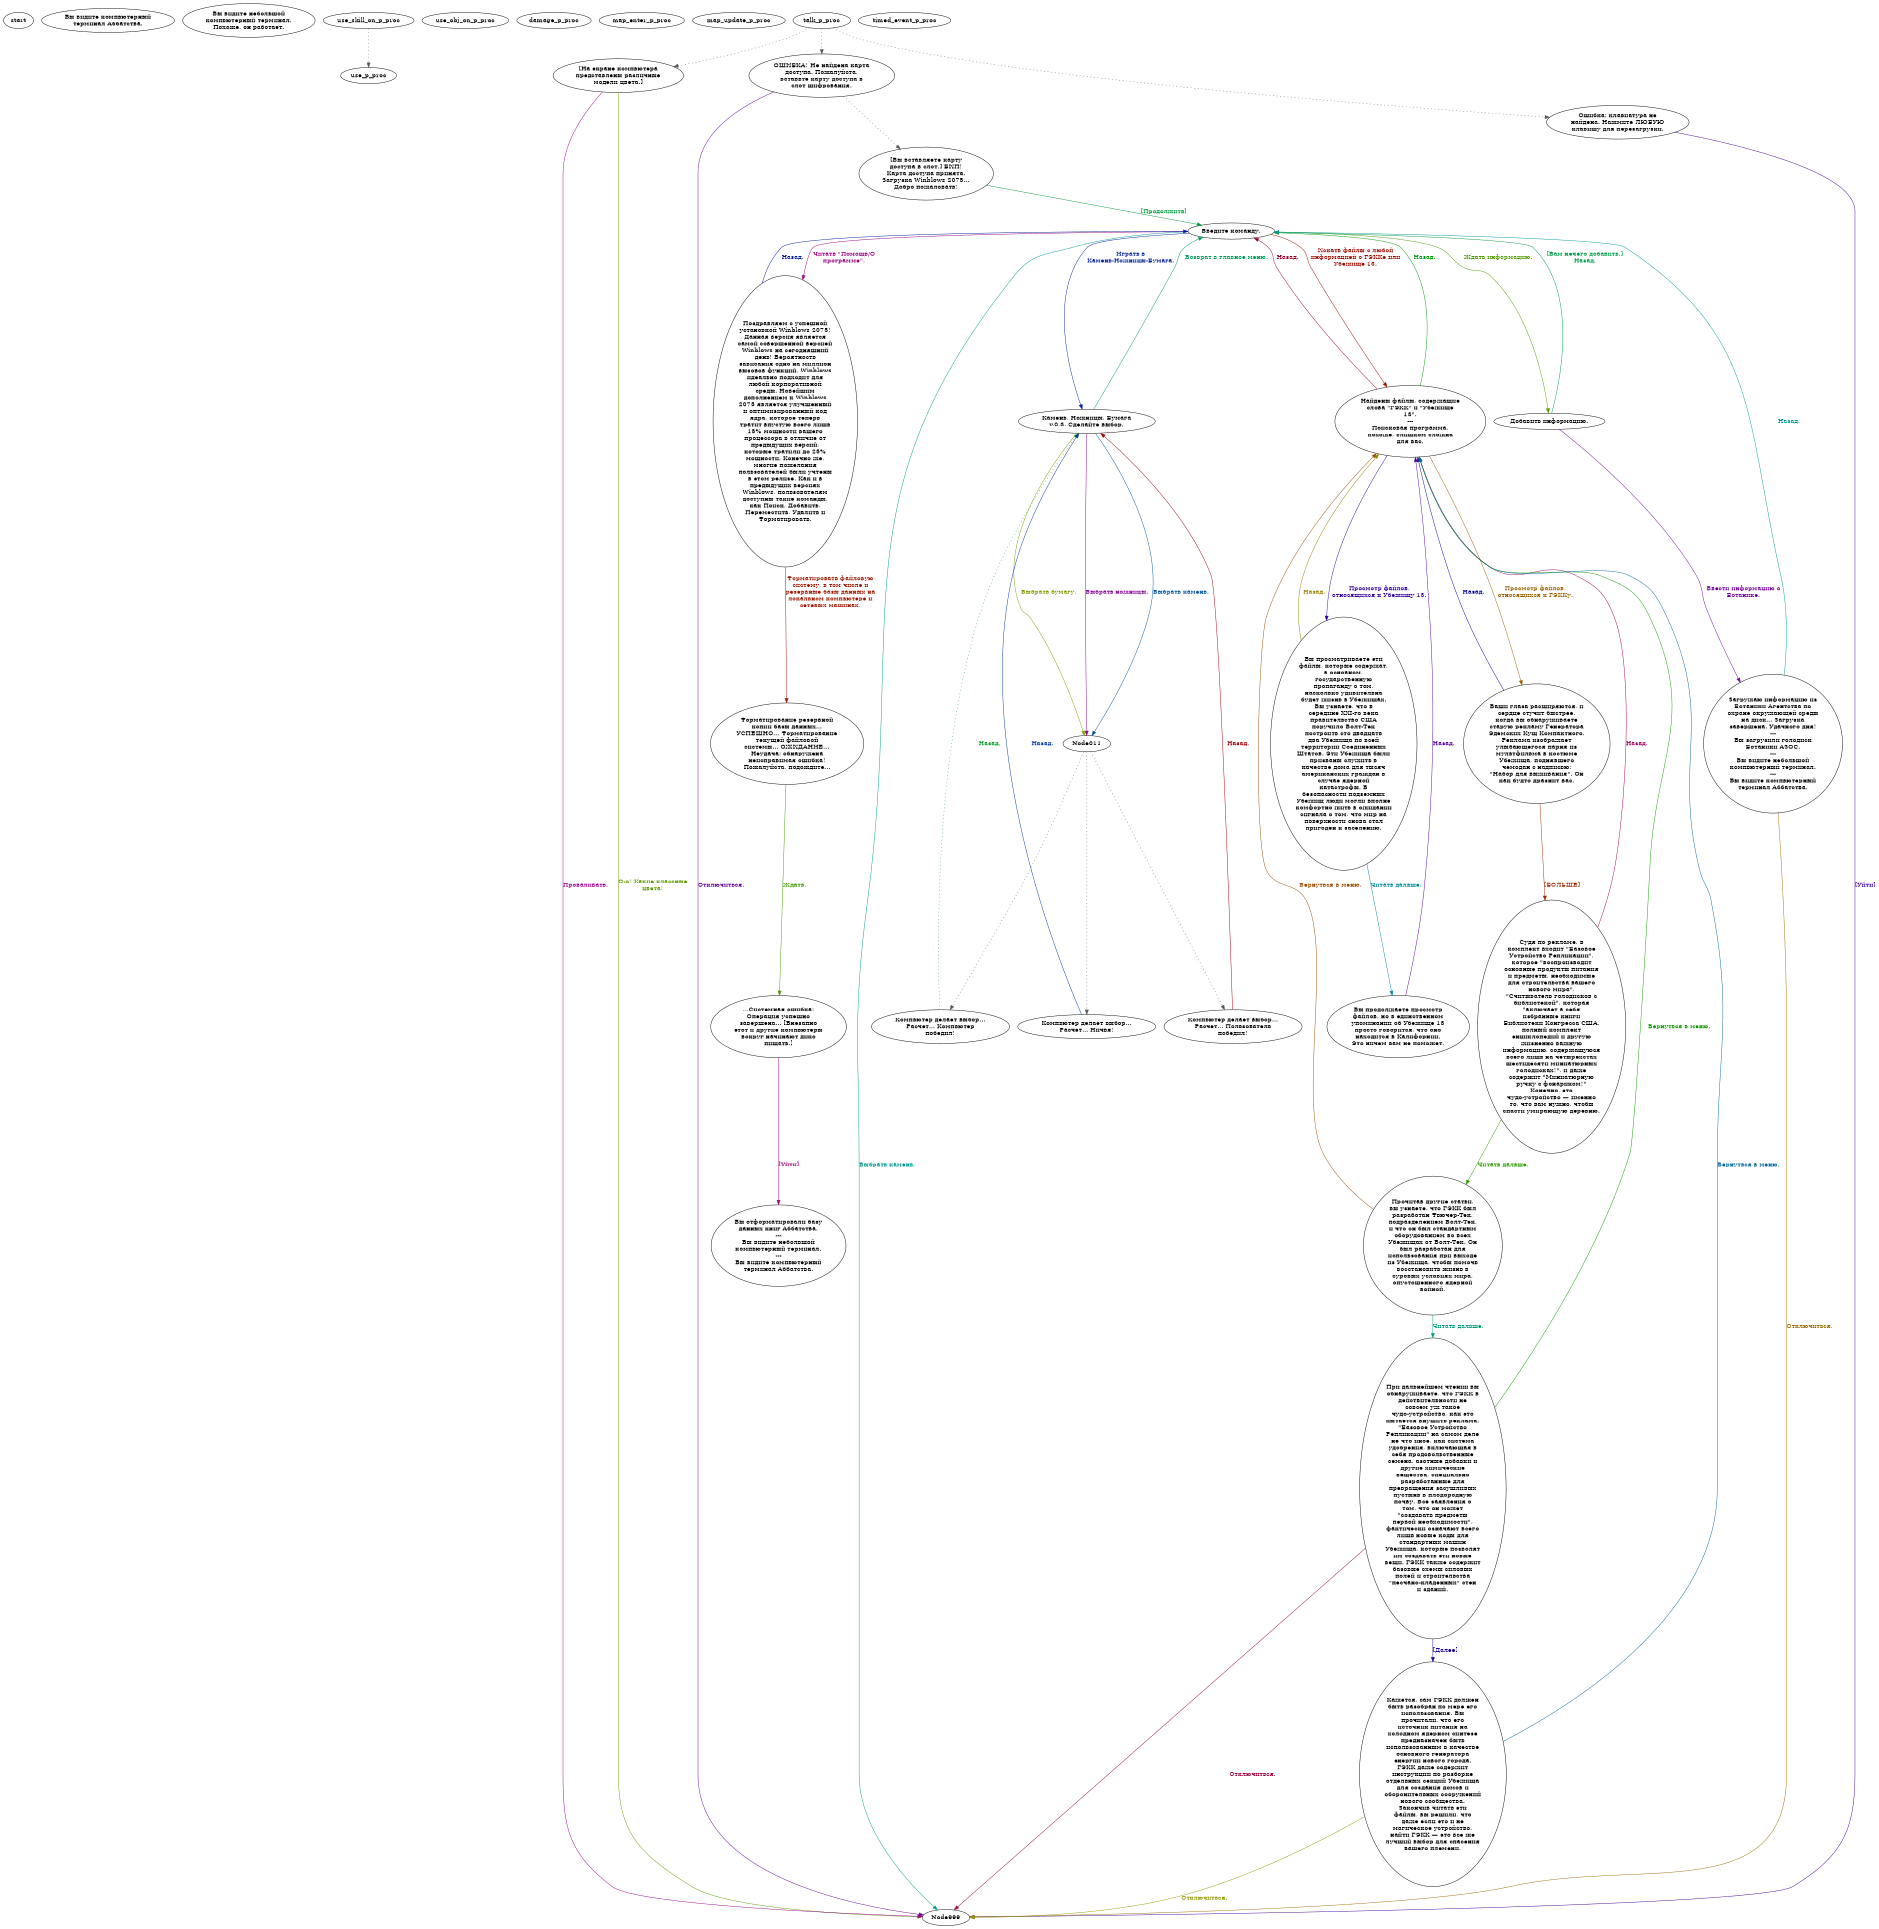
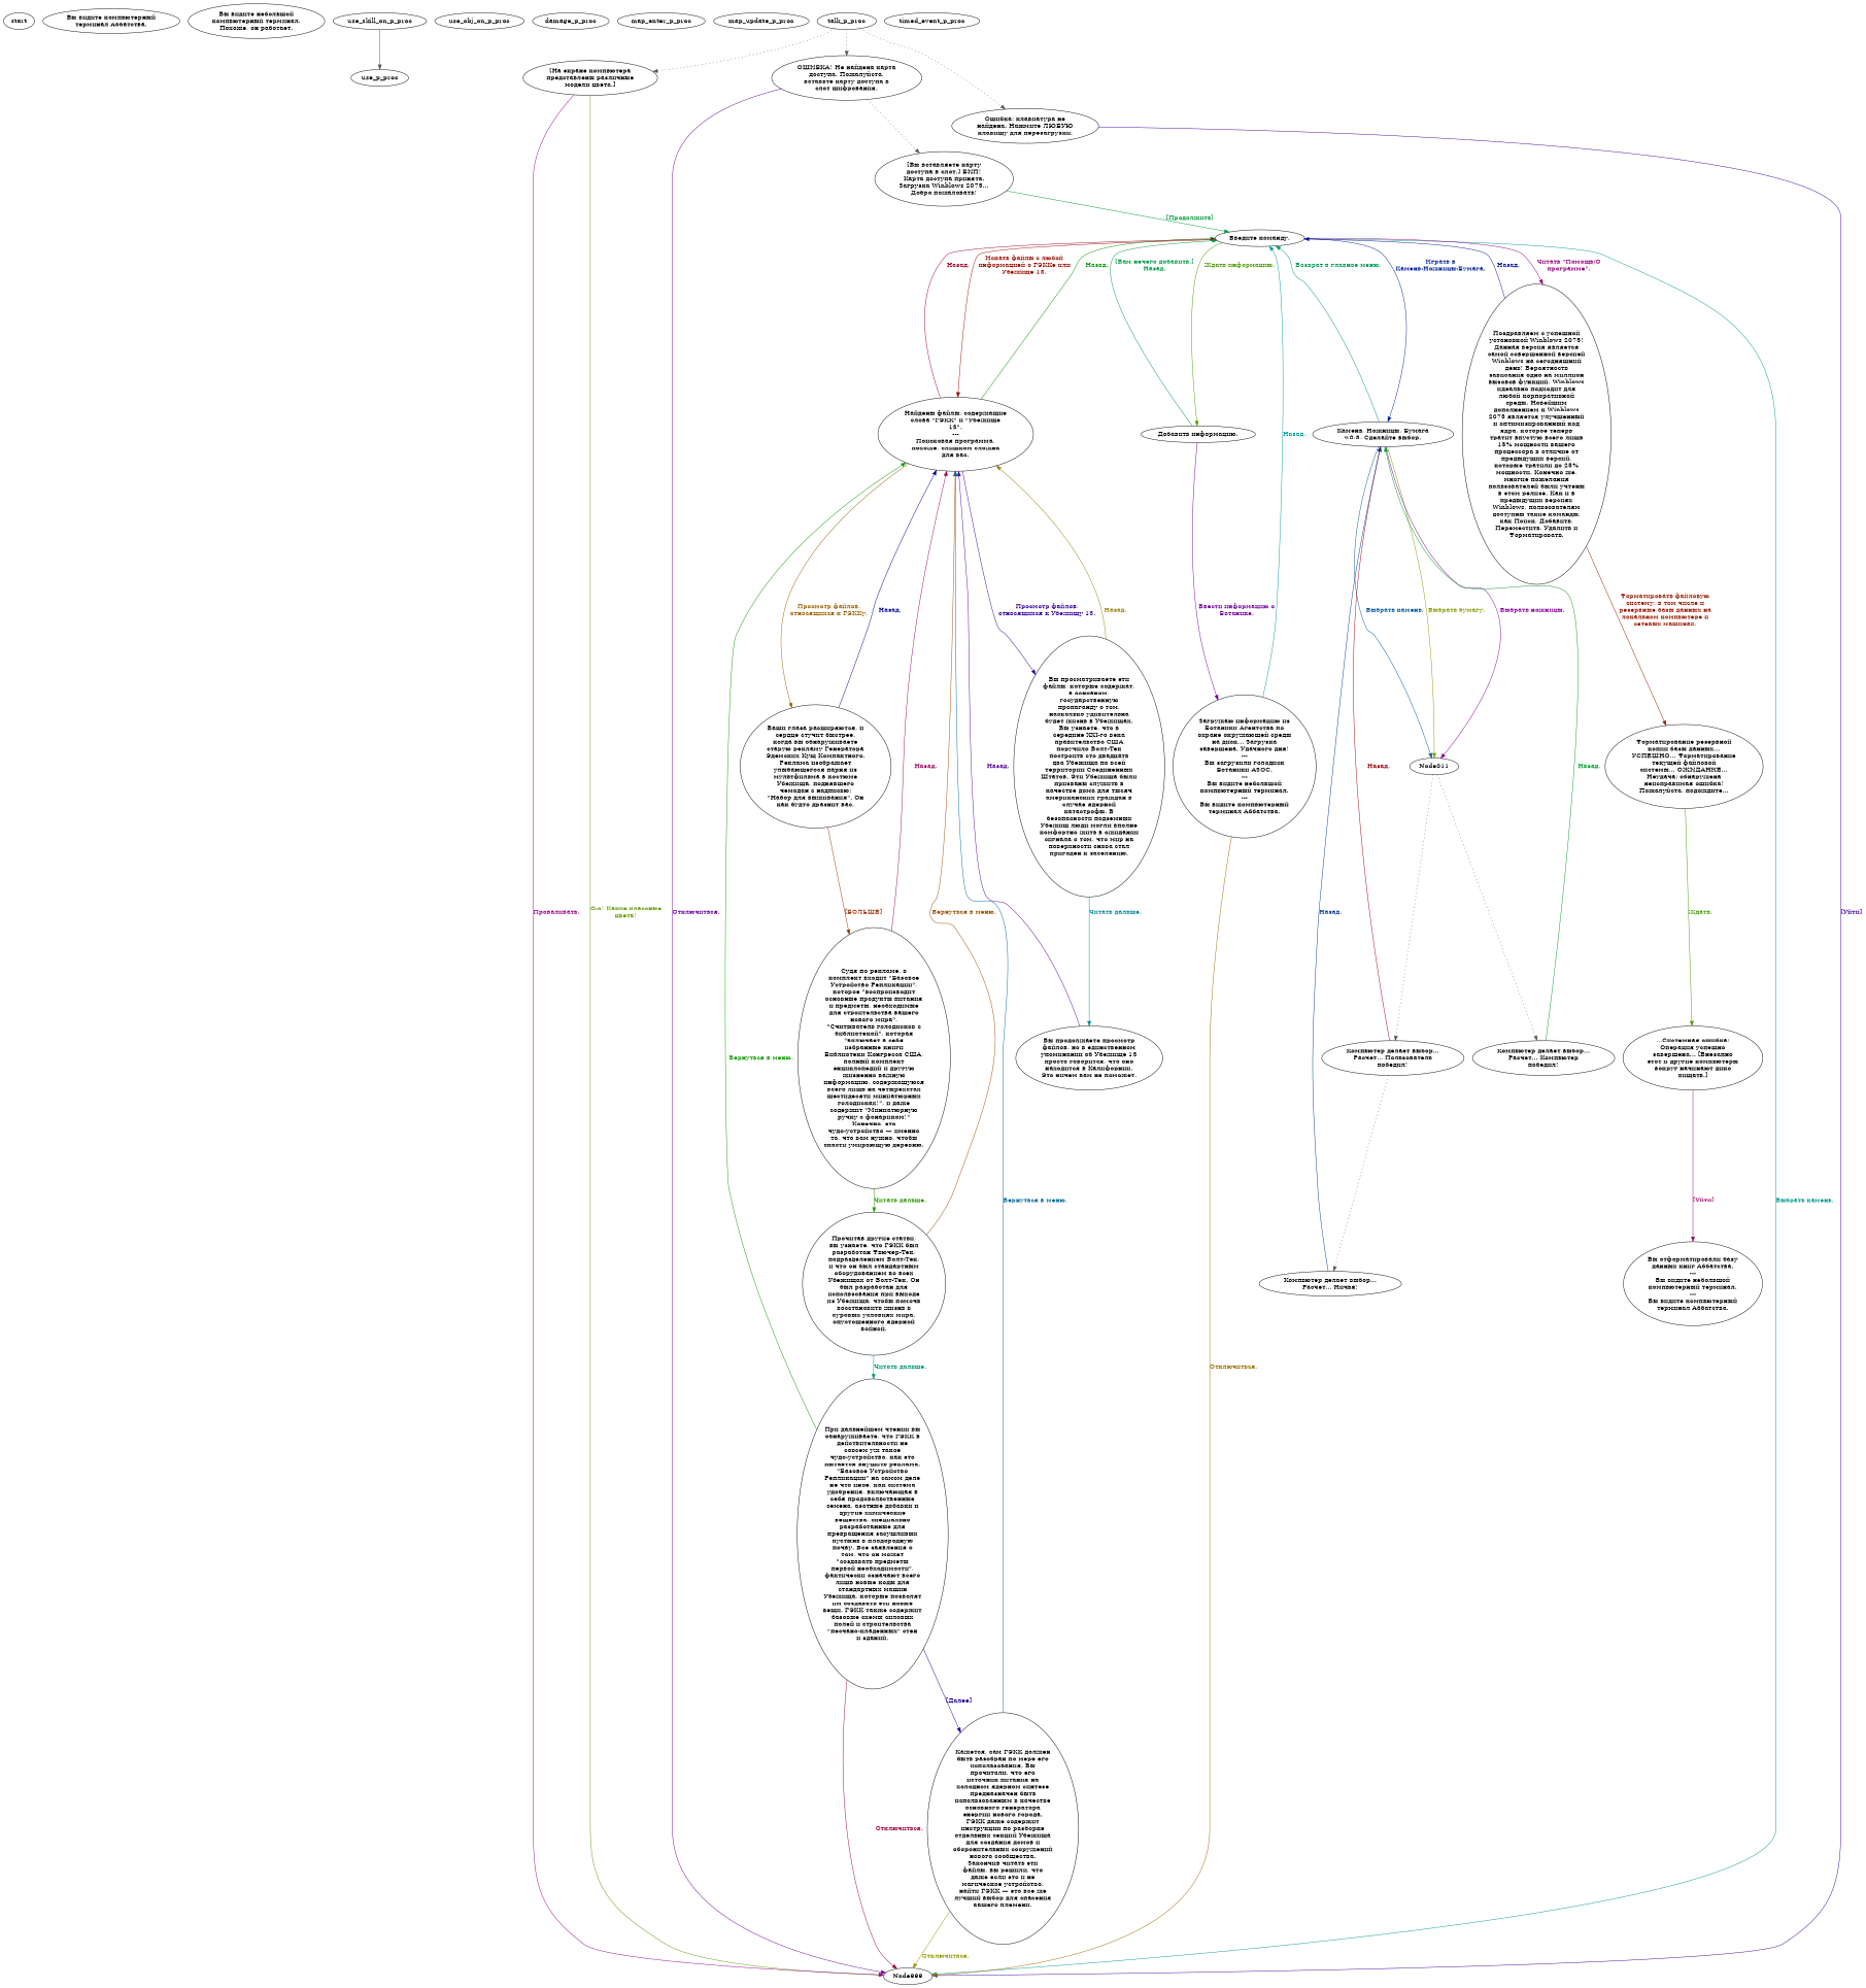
  digraph {
    node [color="#000000" fillcolor="#FFFFFF" style=filled]
    edge [color="#555555"]
    start
    n2 [label="Вы видите компьютерный\nтерминал Аббатства."]
    n3 [label="Вы видите небольшой\nкомпьютерный терминал.\nПохоже, он работает."]
    use_skill_on_p_proc
    use_p_proc
    use_obj_on_p_proc
    damage_p_proc
    map_enter_p_proc
    map_update_p_proc
    n10 [label="[На экране компьютера\nпредставлены различные\nмодели цвета.]"]
    talk_p_proc
    n12 [label="ОШИБКА! Не найдена карта\nдоступа. Пожалуйста,\nвставьте карту доступа в\nслот шифрования."]
    n13 [label="Ошибка: клавиатура не\nнайдена. Нажмите ЛЮБУЮ\nклавишу для перезагрузки."]
    Node999
    n15 [label="[Вы вставляете карту\nдоступа в слот.] БИП!\nКарта доступа принята.\nЗагрузка Winblows 2075...\nДобро пожаловать!"]
    n16 [label="Введите команду."]
    n17 [label="Найдены файлы, содержащие\nслова \"ГЭКК\" и \"Убежище\n13\".\n---\nПоисковая программа,\nпохоже, слишком сложна\nдля вас."]
    n18 [label="Камень, Ножницы, Бумага\nv.0.3. Сделайте выбор."]
    n19 [label="Добавить информацию."]
    n20 [label="Поздравляем с успешной\nустановкой Winblows 2075!\nДанная версия является\nсамой совершенной версией\nWinblows на сегодняшний\nдень! Вероятность\nзависания одно на миллион\nвызовов функций, Winblows\nидеально подходит для\nлюбой корпоративной\nсреды. Новейшим\nдополнением к Winblows\n2075 является улучшенный\nи оптимизированный код\nядра, которое теперь\nтратит впустую всего лишь\n15% мощности вашего\nпроцессора в отличие от\nпредыдущих версий,\nкоторые тратили до 25%\nмощности. Конечно же,\nмногие пожелания\nпользователей были учтены\nв этом релизе. Как и в\nпредыдущих версиях\nWinblows, пользователям\nдоступны такие команды,\nкак Поиск, Добавить,\nПереместить, Удалить и\nФорматировать."]
    n21 [label="Ваши глаза расширяются, и\nсердце стучит быстрее,\nкогда вы обнаруживаете\nстарую рекламу Генератора\nЭдемских Кущ Компактного.\nРеклама изображает\nулыбающегося парня из\nмультфильма в костюме\nУбежища, поднявшего\nчемодан с надписью:\n\"Набор для выживания\". Он\nкак будто дразнит вас."]
    n22 [label="Вы просматриваете эти\nфайлы, которые содержат,\nв основном,\nгосударственную\nпропаганду о том,\nнасколько удивительна\nбудет жизнь в Убежищах.\nВы узнаете, что в\nсередине XXI-го века\nправительство США\nпоручило Волт-Тек\nпостроить сто двадцать\nдва Убежища по всей\nтерритории Соединенных\nШтатов. Эти Убежища были\nпризваны служить в\nкачестве дома для тысяч\nамериканских граждан в\nслучае ядерной\nкатастрофы. В\nбезопасности подземных\nУбежищ люди могли вполне\nкомфортно жить в ожидании\nсигнала о том, что мир на\nповерхности снова стал\nпригоден к заселению."]
    Node011
    n24 [label="Загружаю информацию из\nБотаники Агентства по\nохране окружающей среды\nна диск... Загрузка\nзавершена. Удачного дня!\n---\nВы загрузили голодиск\nБотаники АЗОС.\n---\nВы видите небольшой\nкомпьютерный терминал.\n---\nВы видите компьютерный\nтерминал Аббатства."]
    n25 [label="Форматирование резервной\nкопии базы данных...\nУСПЕШНО... Форматирование\nтекущей файловой\nсистемы... ОЖИДАНИЕ...\nНеудача: обнаружена\nнеисправимая ошибка!\nПожалуйста, подождите..."]
    n26 [label="Судя по рекламе, в\nкомплект входит \"Базовое\nУстройство Репликации\",\nкоторое \"воспроизводит\nосновные продукты питания\nи предметы, необходимые\nдля строительства вашего\nнового мира\",\n\"Считыватель голодисков с\nбиблиотекой\", которая\n\"включает в себя\nизбранные книги\nБиблиотеки Конгресса США,\nполный комплект\nэнциклопедий и другую\nжизненно важную\nинформацию, содержащуюся\nвсего лишь на четырехстах\nшестидесяти миниатюрных\nголодисках!\", и даже\nсодержит \"Миниатюрную\nручку с фонариком!\"\nКонечно, это\nчудо-устройство — именно\nто, что вам нужно, чтобы\nспасти умирающую деревню."]
    n27 [label="Вы продолжаете просмотр\nфайлов, но в единственном\nупоминании об Убежище 13\nпросто говорится, что оно\nнаходится в Калифорнии.\nЭто ничем вам не поможет."]
    n28 [label="Компьютер делает выбор...\nРасчет... Компьютер\nпобедил!"]
    n29 [label="Компьютер делает выбор...\nРасчет... Пользователь\nпобедил!"]
    n30 [label="Компьютер делает выбор...\nРасчет... Ничья!"]
    n31 [label="...Системная ошибка:\nОперация успешно\nзавершена... [Внезапно\nэтот и другие компьютеры\nвокруг начинают дико\nпищать.]"]
    n32 [label="Прочитав другие статьи,\nвы узнаете, что ГЭКК был\nразработан Фьючер-Тек,\nподразделением Волт-Тек,\nи что он был стандартным\nоборудованием во всех\nУбежищах от Волт-Тек. Он\nбыл разработан для\nиспользования при выходе\nиз Убежища, чтобы помочь\nвосстановить жизнь в\nсуровых условиях мира,\nопустошенного ядерной\nвойной."]
    n33 [label="При дальнейшем чтении вы\nобнаруживаете, что ГЭКК в\nдействительности не\nсовсем уж такое\nчудо-устройство, как это\nпытается внушить реклама.\n\"Базовое Устройство\nРепликации\" на самом деле\nне что иное, как система\nудобрения, включающая в\nсебя продовольственные\nсемена, азотные добавки и\nдругие химические\nвещества, специально\nразработанные для\nпревращения засушливых\nпустынь в плодородную\nпочву. Все заявления о\nтом, что он может\n\"создавать предметы\nпервой необходимости\",\nфактически означают всего\nлишь новые коды для\nстандартных машин\nУбежища, которые позволят\nим создавать эти новые\nвещи. ГЭКК также содержит\nбазовые схемы силовых\nполей и строительства\n\"песчано-кладенных\" стен\nи зданий."]
    n34 [label="Кажется, сам ГЭКК должен\nбыть разобран по мере его\nиспользования. Вы\nпрочитали, что его\nисточник питания на\nхолодном ядерном синтезе\nпредназначен быть\nиспользованным в качестве\nосновного генератора\nэнергии нового города.\nГЭКК даже содержит\nинструкции по разборке\nотдельных секций Убежища\nдля создания домов и\nоборонительных сооружений\nнового сообщества.\nЗакончив читать эти\nфайлы, вы решили, что\nдаже если это и не\nмагическое устройство,\nнайти ГЭКК — это все же\nлучший выбор для спасения\nвашего племени."]
    n35 [label="Вы отформатировали базу\nданных книг Аббатства.\n---\nВы видите небольшой\nкомпьютерный терминал.\n---\nВы видите компьютерный\nтерминал Аббатства."]
    timed_event_p_proc
-   use_skill_on_p_proc -> use_p_proc [style=dotted]
+   use_skill_on_p_proc -> use_p_proc [style=solid]
    n10 -> Node999 [color="#619900" fontcolor="#619900" label="О-о! Какие классные\nцвета!"]
    n10 -> Node999 [color="#99008E" fontcolor="#99008E" label="Проваливать."]
    talk_p_proc -> n10 [style=dotted]
    talk_p_proc -> n12 [style=dotted]
    talk_p_proc -> n13 [style=dotted]
    n12 -> Node999 [color="#650099" fontcolor="#650099" label="Отключиться."]
    n12 -> n15 [style=dotted]
    n13 -> Node999 [color="#3E0099" fontcolor="#3E0099" label="[Уйти]"]
    n15 -> n16 [color="#009939" fontcolor="#009939" label="[Продолжить]"]
    n16 -> Node999 [color="#00998B" fontcolor="#00998B" label="Выбрать камень."]
    n16 -> n17 [color="#990C00" fontcolor="#990C00" label="Искать файлы с любой\nинформацией о ГЭККе или\nУбежище 13."]
    n16 -> n18 [color="#002199" fontcolor="#002199" label="Играть в\nКамень-Ножницы-Бумага."]
    n16 -> n19 [color="#4D9900" fontcolor="#4D9900" label="Ждать информацию."]
    n16 -> n20 [color="#99007A" fontcolor="#99007A" label="Читать \"Помощь/О\nпрограмме\"."]
    n17 -> n16 [color="#009905" fontcolor="#009905" label="Назад."]
    n17 -> n16 [color="#990027" fontcolor="#990027" label="Назад."]
    n17 -> n21 [color="#995F00" fontcolor="#995F00" label="Просмотр файлов,\nотносящихся к ГЭККу."]
    n17 -> n22 [color="#320099" fontcolor="#320099" label="Просмотр файлов,\nотносящихся к Убежищу 13."]
    n18 -> n16 [color="#009958" fontcolor="#009958" label="Возврат в главное меню."]
    n18 -> Node011 [color="#005499" fontcolor="#005499" label="Выбрать камень."]
    n18 -> Node011 [color="#819900" fontcolor="#819900" label="Выбрать бумагу."]
    n18 -> Node011 [color="#850099" fontcolor="#850099" label="Выбрать ножницы."]
    n19 -> n16 [color="#009945" fontcolor="#009945" label="[Вам нечего добавить.]\nНазад."]
    n19 -> n24 [color="#710099" fontcolor="#710099" label="Ввести информацию о\nБотанике."]
    n20 -> n16 [color="#001599" fontcolor="#001599" label="Назад."]
    n20 -> n25 [color="#991800" fontcolor="#991800" label="Форматировать файловую\nсистему, в том числе и\nрезервные базы данных на\nлокальном компьютере и\nсетевых машинах."]
    n21 -> n17 [color="#000199" fontcolor="#000199" label="Назад."]
    n21 -> n26 [color="#992C00" fontcolor="#992C00" label="[БОЛЬШЕ]"]
    n22 -> n17 [color="#997E00" fontcolor="#997E00" label="Назад."]
    n22 -> n27 [color="#008799" fontcolor="#008799" label="Читать дальше."]
    Node011 -> n28 [style=dotted]
    Node011 -> n29 [style=dotted]
-   Node011 -> n30 [style=dotted]
+   n29 -> n30 [style=dotted]
    n24 -> Node999 [color="#996B00" fontcolor="#996B00" label="Отключиться."]
    n24 -> n16 [color="#009997" fontcolor="#009997" label="Назад."]
    n25 -> n31 [color="#419900" fontcolor="#419900" label="Ждать."]
    n26 -> n17 [color="#99005A" fontcolor="#99005A" label="Назад."]
    n26 -> n32 [color="#2E9900" fontcolor="#2E9900" label="Читать дальше."]
    n27 -> n17 [color="#520099" fontcolor="#520099" label="Назад."]
-   n28 -> n18 [color="#009925" fontcolor="#009925" label="Назад." style=dotted]
+   n28 -> n18 [color="#009925" fontcolor="#009925" label="Назад."]
    n29 -> n18 [color="#990008" fontcolor="#990008" label="Назад."]
    n30 -> n18 [color="#003499" fontcolor="#003499" label="Назад."]
    n31 -> n35 [color="#99006E" fontcolor="#99006E" label="[Уйти]"]
    n32 -> n17 [color="#994B00" fontcolor="#994B00" label="Вернуться в меню."]
    n32 -> n33 [color="#009978" fontcolor="#009978" label="Читать дальше."]
    n33 -> Node999 [color="#99003B" fontcolor="#99003B" label="Отключиться."]
    n33 -> n17 [color="#0E9900" fontcolor="#0E9900" label="Вернуться в меню."]
    n33 -> n34 [color="#1F0099" fontcolor="#1F0099" label="[Далее]"]
    n34 -> Node999 [color="#949900" fontcolor="#949900" label="Отключиться."]
    n34 -> n17 [color="#006799" fontcolor="#006799" label="Вернуться в меню."]
  }
